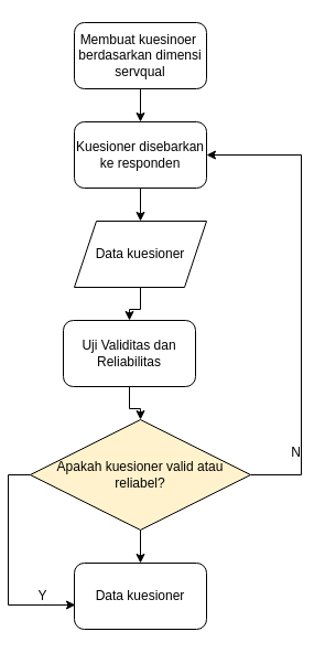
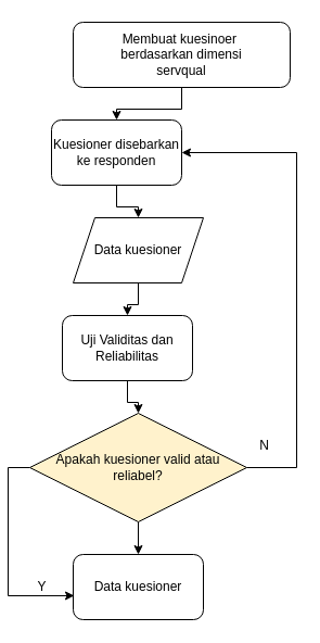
  <mxCell id="0" />
  <mxCell id="1" parent="0" />
  <mxCell id="2" style="edgeStyle=orthogonalEdgeStyle;rounded=0;orthogonalLoop=1;jettySize=auto;html=1;entryX=0.5;entryY=0;entryDx=0;entryDy=0;" edge="1" parent="1" source="3" target="7"><mxGeometry relative="1" as="geometry" /></mxCell>
- <mxCell id="3" value="Membuat kuesinoer&amp;nbsp;&lt;br&gt;berdasarkan dimensi&lt;br&gt;servqual" style="rounded=1;whiteSpace=wrap;html=1;" vertex="1" parent="1"><mxGeometry x="64" y="20" width="120" height="60" as="geometry" /></mxCell>
+ <mxCell id="3" value="Membuat kuesinoer&amp;nbsp;&lt;br&gt;berdasarkan dimensi&lt;br&gt;servqual" style="rounded=1;whiteSpace=wrap;html=1;" vertex="1" parent="1"><mxGeometry x="64" y="20" width="200" height="60" as="geometry" /></mxCell>
  <mxCell id="4" style="edgeStyle=orthogonalEdgeStyle;rounded=0;orthogonalLoop=1;jettySize=auto;html=1;" edge="1" parent="1" source="5" target="9"><mxGeometry relative="1" as="geometry" /></mxCell>
  <mxCell id="5" value="Data kuesioner" style="shape=parallelogram;perimeter=parallelogramPerimeter;whiteSpace=wrap;html=1;fixedSize=1;" vertex="1" parent="1"><mxGeometry x="64" y="200" width="120" height="60" as="geometry" /></mxCell>
  <mxCell id="6" style="edgeStyle=orthogonalEdgeStyle;rounded=0;orthogonalLoop=1;jettySize=auto;html=1;exitX=0.5;exitY=1;exitDx=0;exitDy=0;" edge="1" parent="1" source="7" target="5"><mxGeometry relative="1" as="geometry" /></mxCell>
- <mxCell id="7" value="Kuesioner disebarkan ke responden" style="rounded=1;whiteSpace=wrap;html=1;" vertex="1" parent="1"><mxGeometry x="64" y="110" width="120" height="60" as="geometry" /></mxCell>
+ <mxCell id="7" value="Kuesioner disebarkan ke responden" style="rounded=1;whiteSpace=wrap;html=1;" vertex="1" parent="1"><mxGeometry x="44" y="110" width="120" height="60" as="geometry" /></mxCell>
  <mxCell id="8" style="edgeStyle=orthogonalEdgeStyle;rounded=0;orthogonalLoop=1;jettySize=auto;html=1;entryX=0.5;entryY=0;entryDx=0;entryDy=0;" edge="1" parent="1" source="9" target="13"><mxGeometry relative="1" as="geometry" /></mxCell>
  <mxCell id="9" value="Uji Validitas dan Reliabilitas" style="rounded=1;whiteSpace=wrap;html=1;" vertex="1" parent="1"><mxGeometry x="54" y="290" width="120" height="60" as="geometry" /></mxCell>
  <mxCell id="10" style="edgeStyle=orthogonalEdgeStyle;rounded=0;orthogonalLoop=1;jettySize=auto;html=1;exitX=0.5;exitY=1;exitDx=0;exitDy=0;entryX=0.5;entryY=0;entryDx=0;entryDy=0;" edge="1" parent="1" source="13" target="14"><mxGeometry relative="1" as="geometry" /></mxCell>
  <mxCell id="11" style="edgeStyle=orthogonalEdgeStyle;rounded=0;orthogonalLoop=1;jettySize=auto;html=1;exitX=1;exitY=0.5;exitDx=0;exitDy=0;entryX=1;entryY=0.5;entryDx=0;entryDy=0;" edge="1" parent="1" source="13" target="7"><mxGeometry relative="1" as="geometry"><Array as="points"><mxPoint x="270" y="430" /><mxPoint x="270" y="140" /></Array></mxGeometry></mxCell>
  <mxCell id="12" style="edgeStyle=orthogonalEdgeStyle;rounded=0;orthogonalLoop=1;jettySize=auto;html=1;exitX=0;exitY=0.5;exitDx=0;exitDy=0;entryX=0.008;entryY=0.633;entryDx=0;entryDy=0;entryPerimeter=0;" edge="1" parent="1" source="13" target="14"><mxGeometry relative="1" as="geometry" /></mxCell>
  <mxCell id="13" value="Apakah kuesioner valid atau reliabel?" style="rhombus;whiteSpace=wrap;html=1;fillColor=#fff2cc;" vertex="1" parent="1"><mxGeometry x="24" y="380" width="200" height="100" as="geometry" /></mxCell>
  <mxCell id="14" value="Data kuesioner" style="rounded=1;whiteSpace=wrap;html=1;" vertex="1" parent="1"><mxGeometry x="64" y="510" width="120" height="60" as="geometry" /></mxCell>
- <mxCell id="15" value="N" style="text;html=1;align=center;verticalAlign=middle;resizable=0;points=[];autosize=1;strokeColor=none;fillColor=none;" vertex="1" parent="1"><mxGeometry x="250" y="395" width="30" height="30" as="geometry" /></mxCell>
+ <mxCell id="15" value="N" style="text;html=1;align=center;verticalAlign=middle;resizable=0;points=[];autosize=1;strokeColor=none;fillColor=none;" vertex="1" parent="1"><mxGeometry x="225" y="395" width="30" height="30" as="geometry" /></mxCell>
  <mxCell id="16" value="Y" style="text;html=1;align=center;verticalAlign=middle;resizable=0;points=[];autosize=1;strokeColor=none;fillColor=none;" vertex="1" parent="1"><mxGeometry x="20" y="525" width="30" height="30" as="geometry" /></mxCell>
